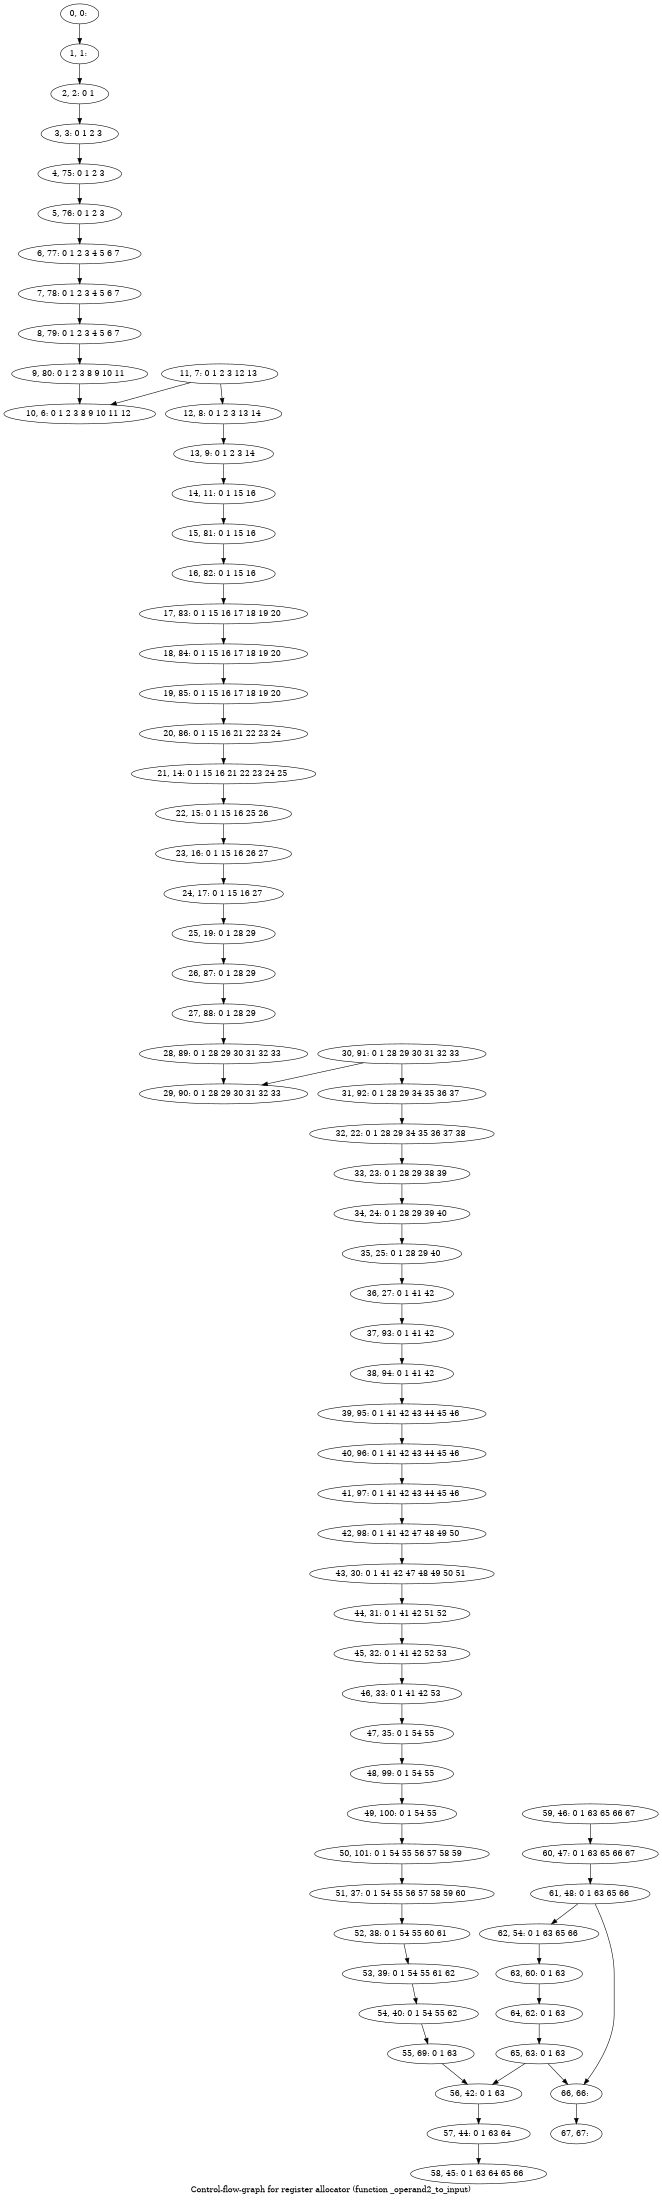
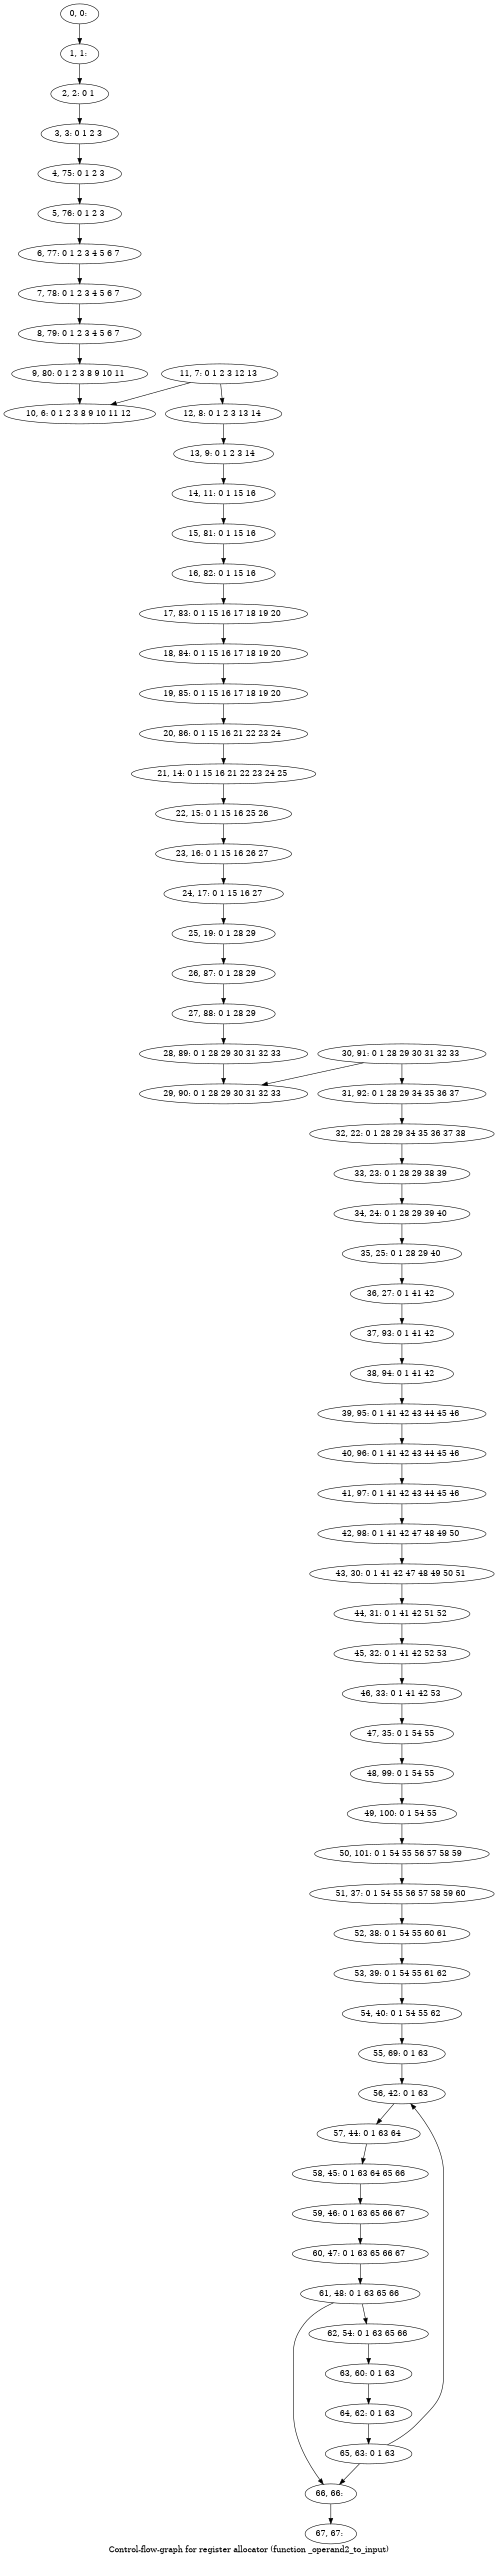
  digraph {
    label="Control-flow-graph for register allocator (function _operand2_to_input)"
    n1 [label="0, 0: "]
    n2 [label="1, 1: "]
    n3 [label="2, 2: 0 1 "]
    n4 [label="3, 3: 0 1 2 3 "]
    n5 [label="4, 75: 0 1 2 3 "]
    n6 [label="5, 76: 0 1 2 3 "]
    n7 [label="6, 77: 0 1 2 3 4 5 6 7 "]
    n8 [label="7, 78: 0 1 2 3 4 5 6 7 "]
    n9 [label="8, 79: 0 1 2 3 4 5 6 7 "]
    n10 [label="9, 80: 0 1 2 3 8 9 10 11 "]
    n11 [label="10, 6: 0 1 2 3 8 9 10 11 12 "]
    n12 [label="11, 7: 0 1 2 3 12 13 "]
    n13 [label="12, 8: 0 1 2 3 13 14 "]
    n14 [label="13, 9: 0 1 2 3 14 "]
    n15 [label="14, 11: 0 1 15 16 "]
    n16 [label="15, 81: 0 1 15 16 "]
    n17 [label="16, 82: 0 1 15 16 "]
    n18 [label="17, 83: 0 1 15 16 17 18 19 20 "]
    n19 [label="18, 84: 0 1 15 16 17 18 19 20 "]
    n20 [label="19, 85: 0 1 15 16 17 18 19 20 "]
    n21 [label="20, 86: 0 1 15 16 21 22 23 24 "]
    n22 [label="21, 14: 0 1 15 16 21 22 23 24 25 "]
    n23 [label="22, 15: 0 1 15 16 25 26 "]
    n24 [label="23, 16: 0 1 15 16 26 27 "]
    n25 [label="24, 17: 0 1 15 16 27 "]
    n26 [label="25, 19: 0 1 28 29 "]
    n27 [label="26, 87: 0 1 28 29 "]
    n28 [label="27, 88: 0 1 28 29 "]
    n29 [label="28, 89: 0 1 28 29 30 31 32 33 "]
    n30 [label="29, 90: 0 1 28 29 30 31 32 33 "]
    n31 [label="30, 91: 0 1 28 29 30 31 32 33 "]
    n32 [label="31, 92: 0 1 28 29 34 35 36 37 "]
    n33 [label="32, 22: 0 1 28 29 34 35 36 37 38 "]
    n34 [label="33, 23: 0 1 28 29 38 39 "]
    n35 [label="34, 24: 0 1 28 29 39 40 "]
    n36 [label="35, 25: 0 1 28 29 40 "]
    n37 [label="36, 27: 0 1 41 42 "]
    n38 [label="37, 93: 0 1 41 42 "]
    n39 [label="38, 94: 0 1 41 42 "]
    n40 [label="39, 95: 0 1 41 42 43 44 45 46 "]
    n41 [label="40, 96: 0 1 41 42 43 44 45 46 "]
    n42 [label="41, 97: 0 1 41 42 43 44 45 46 "]
    n43 [label="42, 98: 0 1 41 42 47 48 49 50 "]
    n44 [label="43, 30: 0 1 41 42 47 48 49 50 51 "]
    n45 [label="44, 31: 0 1 41 42 51 52 "]
    n46 [label="45, 32: 0 1 41 42 52 53 "]
    n47 [label="46, 33: 0 1 41 42 53 "]
    n48 [label="47, 35: 0 1 54 55 "]
    n49 [label="48, 99: 0 1 54 55 "]
    n50 [label="49, 100: 0 1 54 55 "]
    n51 [label="50, 101: 0 1 54 55 56 57 58 59 "]
    n52 [label="51, 37: 0 1 54 55 56 57 58 59 60 "]
    n53 [label="52, 38: 0 1 54 55 60 61 "]
    n54 [label="53, 39: 0 1 54 55 61 62 "]
    n55 [label="54, 40: 0 1 54 55 62 "]
    n56 [label="55, 69: 0 1 63 "]
    n57 [label="56, 42: 0 1 63 "]
    n58 [label="57, 44: 0 1 63 64 "]
    n59 [label="58, 45: 0 1 63 64 65 66 "]
    n60 [label="59, 46: 0 1 63 65 66 67 "]
    n61 [label="60, 47: 0 1 63 65 66 67 "]
    n62 [label="61, 48: 0 1 63 65 66 "]
    n63 [label="62, 54: 0 1 63 65 66 "]
    n64 [label="66, 66: "]
    n65 [label="63, 60: 0 1 63 "]
    n66 [label="67, 67: "]
    n67 [label="64, 62: 0 1 63 "]
    n68 [label="65, 63: 0 1 63 "]
    n1 -> n2
    n2 -> n3
    n3 -> n4
    n4 -> n5
    n5 -> n6
    n6 -> n7
    n7 -> n8
    n8 -> n9
    n9 -> n10
    n10 -> n11
    n12 -> n11
    n12 -> n13
    n13 -> n14
    n14 -> n15
    n15 -> n16
    n16 -> n17
    n17 -> n18
    n18 -> n19
    n19 -> n20
    n20 -> n21
    n21 -> n22
    n22 -> n23
    n23 -> n24
    n24 -> n25
    n25 -> n26
    n26 -> n27
    n27 -> n28
    n28 -> n29
    n29 -> n30
    n31 -> n30
    n31 -> n32
    n32 -> n33
    n33 -> n34
    n34 -> n35
    n35 -> n36
    n36 -> n37
    n37 -> n38
    n38 -> n39
    n39 -> n40
    n40 -> n41
    n41 -> n42
    n42 -> n43
    n43 -> n44
    n44 -> n45
    n45 -> n46
    n46 -> n47
    n47 -> n48
    n48 -> n49
    n49 -> n50
    n50 -> n51
    n51 -> n52
    n52 -> n53
    n53 -> n54
    n54 -> n55
    n55 -> n56
    n56 -> n57
    n57 -> n58
    n58 -> n59
+   n59 -> n60
    n60 -> n61
    n61 -> n62
    n62 -> n63
    n62 -> n64
    n63 -> n65
    n64 -> n66
    n65 -> n67
    n67 -> n68
    n68 -> n57
    n68 -> n64
  }
